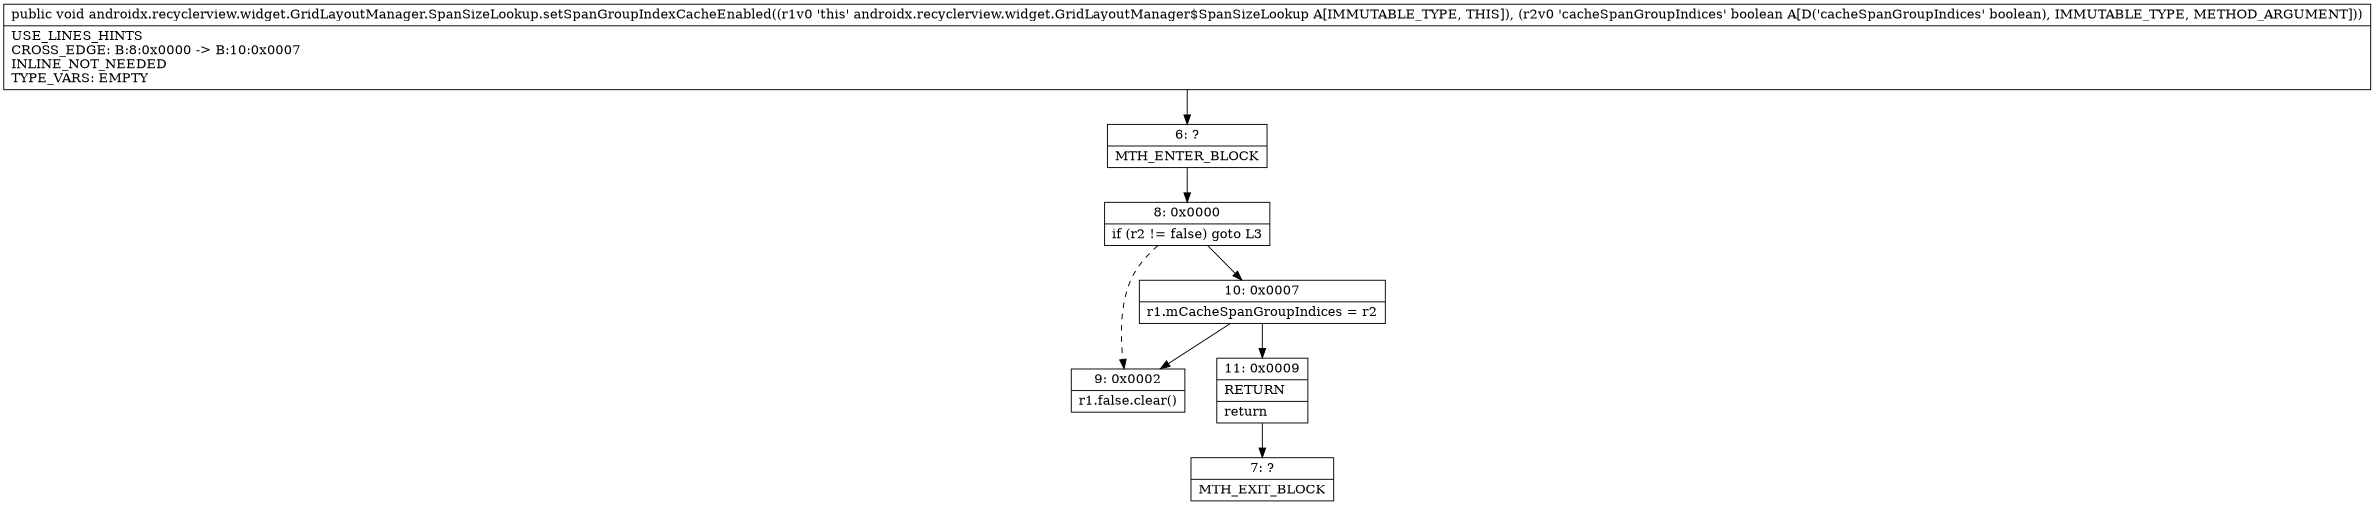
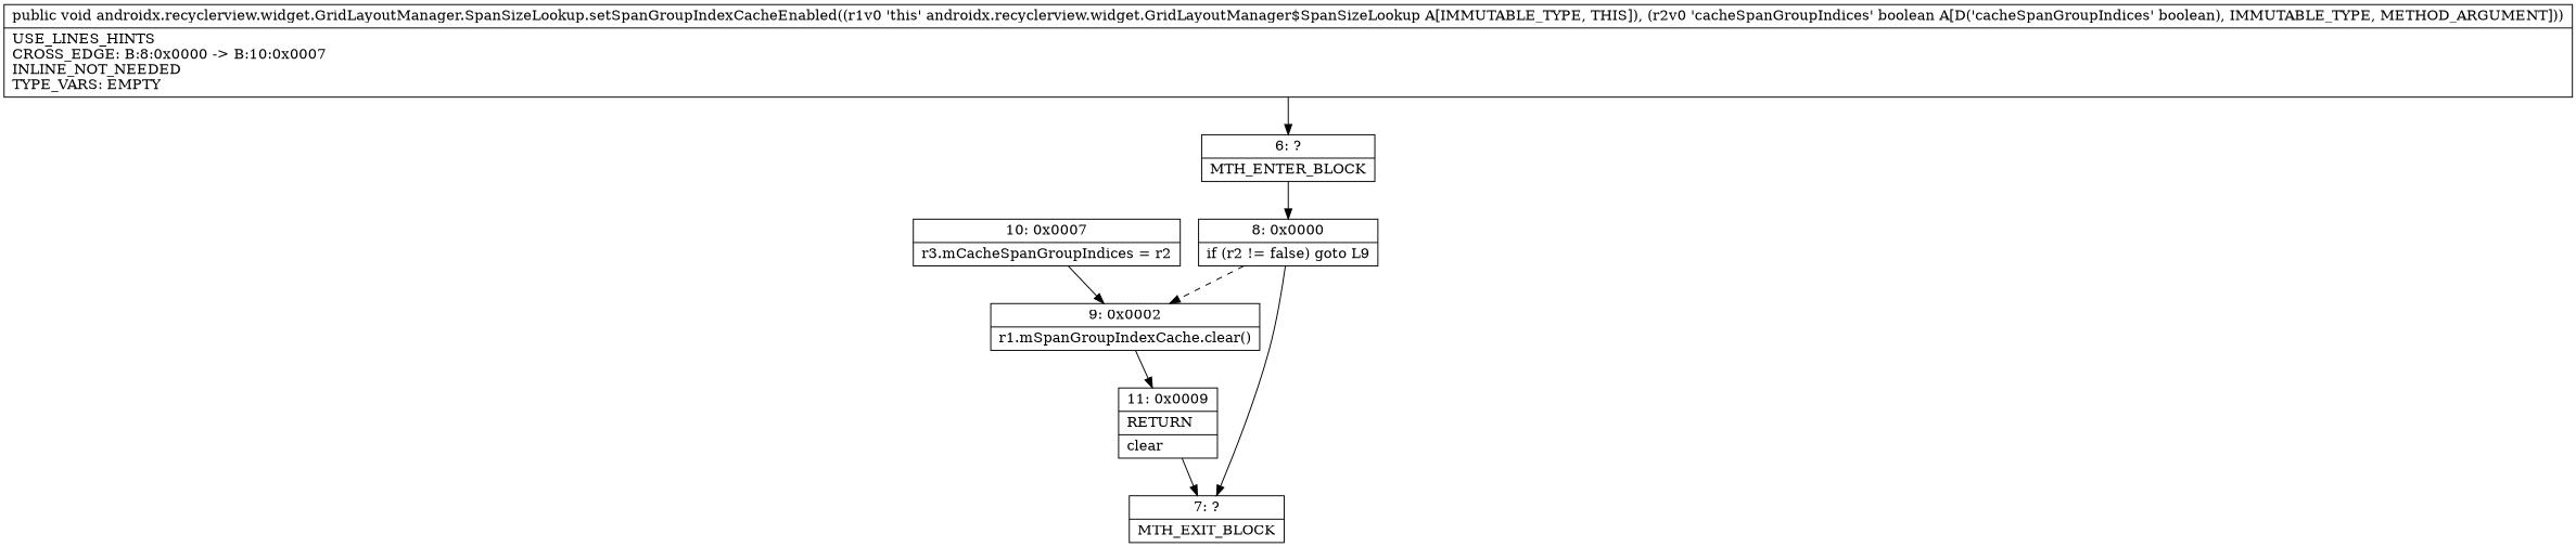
  digraph {
    node [shape=record]
    n1 [label="{6\:\ ?|MTH_ENTER_BLOCK\l}"]
-   n2 [label="{8\:\ 0x0000|if (r2 != false) goto L3\l}"]
-   n3 [label="{9\:\ 0x0002|r1.false.clear()\l}"]
-   n4 [label="{10\:\ 0x0007|r1.mCacheSpanGroupIndices = r2\l}"]
-   n5 [label="{11\:\ 0x0009|RETURN\l|return\l}"]
+   n2 [label="{8\:\ 0x0000|if (r2 != false) goto L9\l}"]
+   n3 [label="{9\:\ 0x0002|r1.mSpanGroupIndexCache.clear()\l}"]
+   n4 [label="{10\:\ 0x0007|r3.mCacheSpanGroupIndices = r2\l}"]
+   n5 [label="{11\:\ 0x0009|RETURN\l|clear\l}"]
    n6 [label="{7\:\ ?|MTH_EXIT_BLOCK\l}"]
    n7 [label="{public void androidx.recyclerview.widget.GridLayoutManager.SpanSizeLookup.setSpanGroupIndexCacheEnabled((r1v0 'this' androidx.recyclerview.widget.GridLayoutManager$SpanSizeLookup A[IMMUTABLE_TYPE, THIS]), (r2v0 'cacheSpanGroupIndices' boolean A[D('cacheSpanGroupIndices' boolean), IMMUTABLE_TYPE, METHOD_ARGUMENT]))  | USE_LINES_HINTS\lCROSS_EDGE: B:8:0x0000 \-\> B:10:0x0007\lINLINE_NOT_NEEDED\lTYPE_VARS: EMPTY\l}"]
    n1 -> n2
    n2 -> n3 [style=dashed]
-   n2 -> n4
+   n2 -> n6
    n4 -> n3
-   n4 -> n5
+   n3 -> n5
    n5 -> n6
    n7 -> n1
  }
